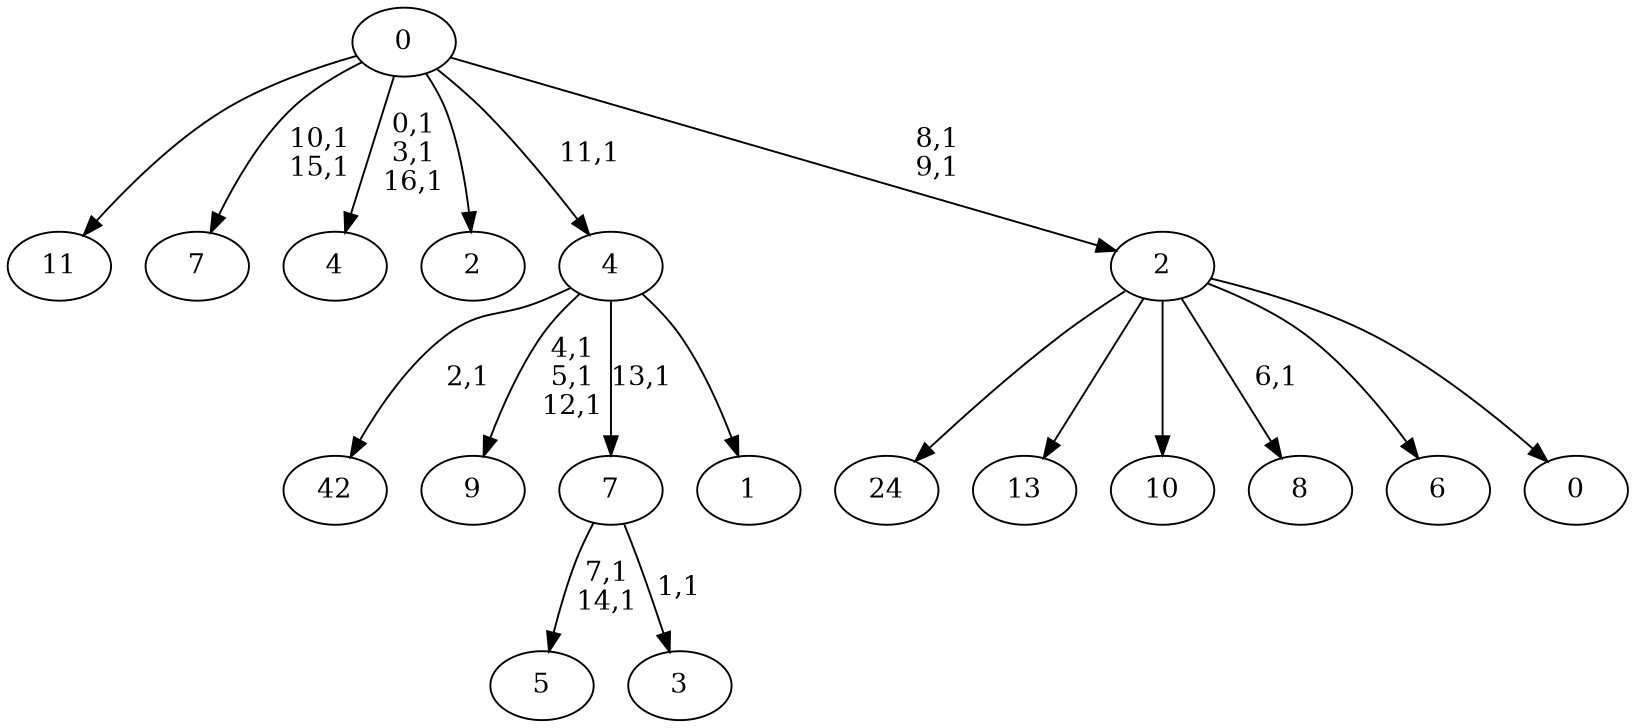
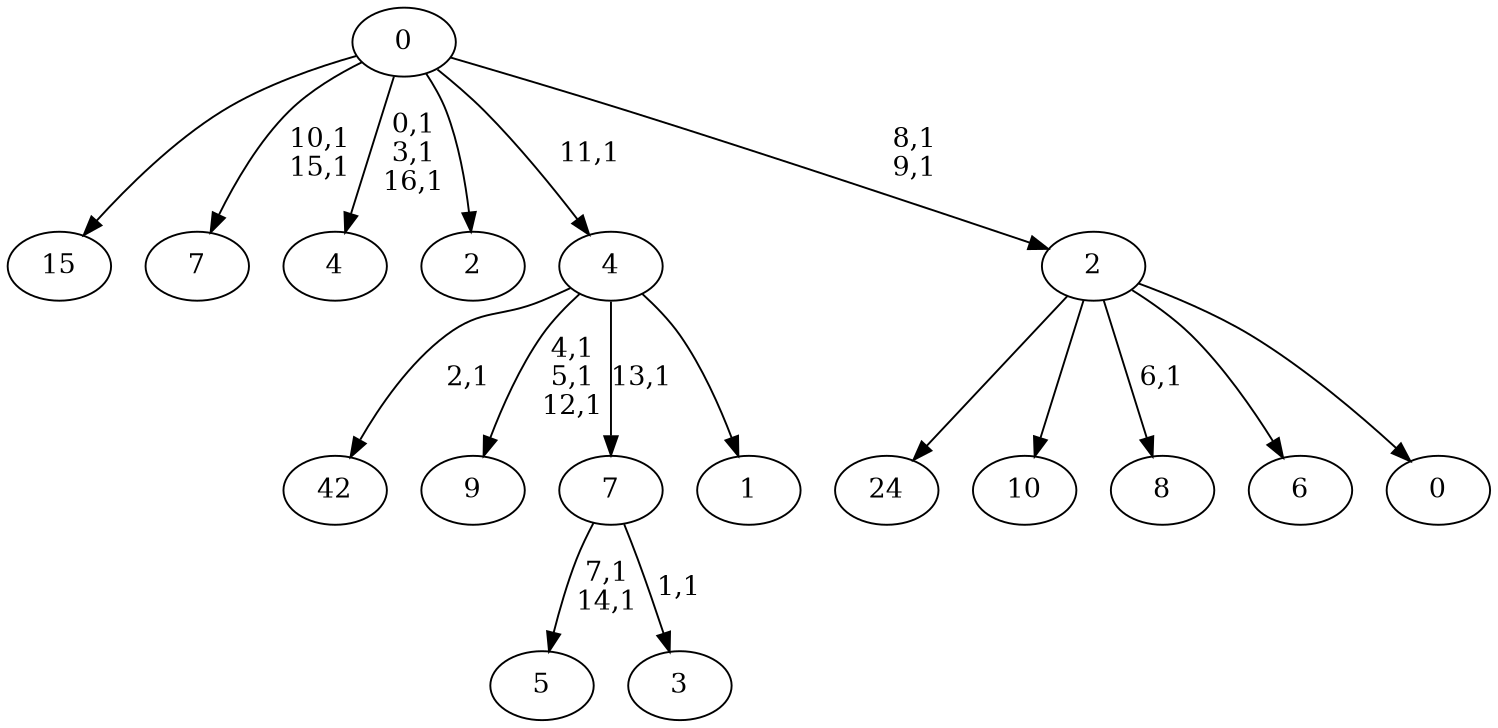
  digraph {
    n1 [label=24]
-   n2 [label=13]
    n3 [label=42]
-   n4 [label=11]
+   n4 [label=15]
    n5 [label=10]
    n6 [label=9]
    n7 [label=8]
    n8 [label=7]
    n9 [label=6]
    n10 [label=5]
    n11 [label=4]
    n12 [label=3]
    7
    n14 [label=2]
    n15 [label=1]
    4
    n17 [label=0]
    2
    0
    7 -> n10 [label="7,1\n14,1"]
    7 -> n12 [label="1,1"]
    4 -> n3 [label="2,1"]
    4 -> n6 [label="4,1\n5,1\n12,1"]
    4 -> 7 [label="13,1"]
    4 -> n15
    2 -> n1
-   2 -> n2
    2 -> n5
    2 -> n7 [label="6,1"]
    2 -> n9
    2 -> n17
    0 -> n4
    0 -> n8 [label="10,1\n15,1"]
    0 -> n11 [label="0,1\n3,1\n16,1"]
    0 -> n14
    0 -> 4 [label="11,1"]
    0 -> 2 [label="8,1\n9,1"]
  }
